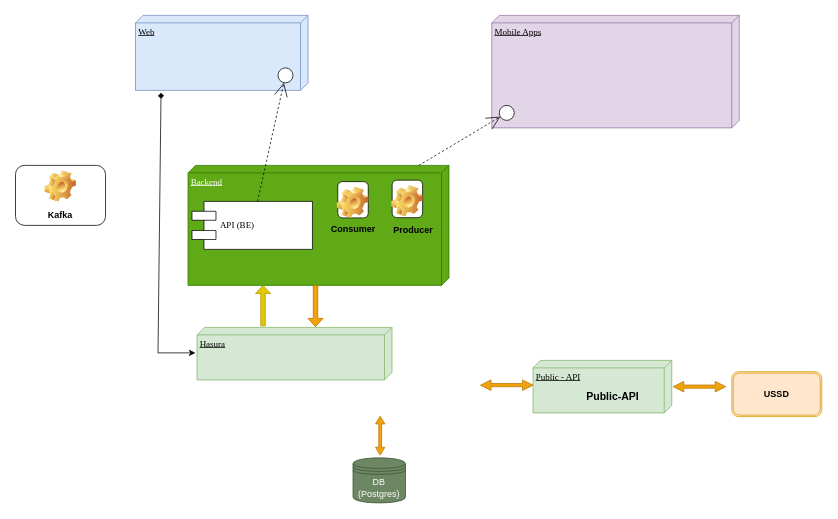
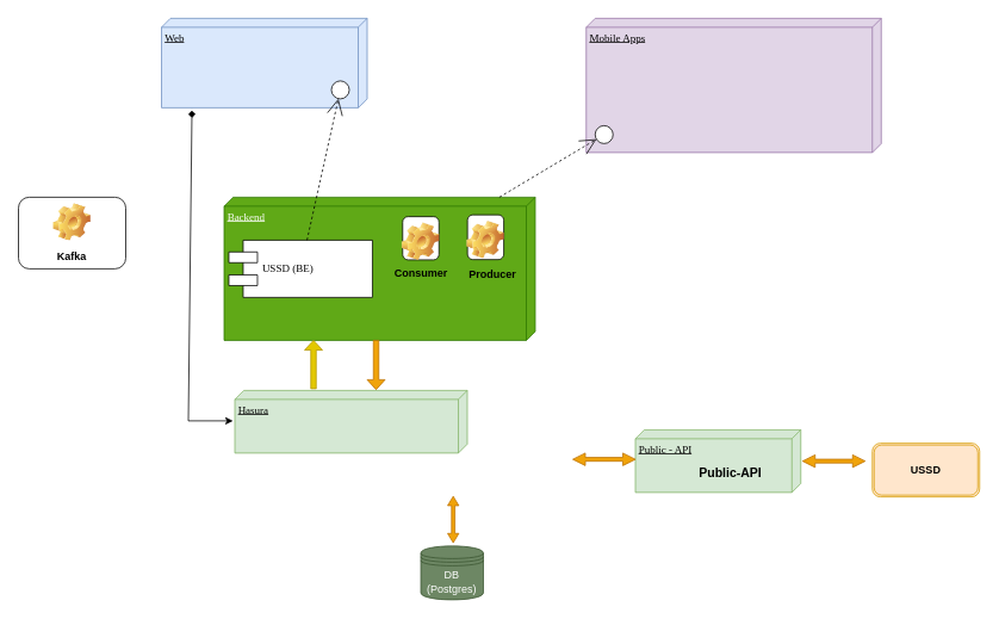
  <mxCell id="0" />
  <mxCell id="1" parent="0" />
  <mxCell id="2" value="Web" style="verticalAlign=top;align=left;spacingTop=8;spacingLeft=2;spacingRight=12;shape=cube;size=10;direction=south;fontStyle=4;html=1;rounded=0;shadow=0;comic=0;labelBackgroundColor=none;strokeWidth=1;fontFamily=Verdana;fontSize=12;fillColor=#dae8fc;strokeColor=#6c8ebf;" parent="1" vertex="1"><mxGeometry x="180" y="20" width="230" height="100" as="geometry" /></mxCell>
  <mxCell id="3" value="Mobile Apps" style="verticalAlign=top;align=left;spacingTop=8;spacingLeft=2;spacingRight=12;shape=cube;size=10;direction=south;fontStyle=4;html=1;rounded=0;shadow=0;comic=0;labelBackgroundColor=none;strokeWidth=1;fontFamily=Verdana;fontSize=12;fillColor=#e1d5e7;strokeColor=#9673a6;" parent="1" vertex="1"><mxGeometry x="655" y="20" width="330" height="150" as="geometry" /></mxCell>
  <mxCell id="4" value="" style="ellipse;whiteSpace=wrap;html=1;rounded=0;shadow=0;comic=0;labelBackgroundColor=none;strokeWidth=1;fontFamily=Verdana;fontSize=12;align=center;" parent="1" vertex="1"><mxGeometry x="370" y="90" width="20" height="20" as="geometry" /></mxCell>
  <mxCell id="5" value="" style="ellipse;whiteSpace=wrap;html=1;rounded=0;shadow=0;comic=0;labelBackgroundColor=none;strokeWidth=1;fontFamily=Verdana;fontSize=12;align=center;" parent="1" vertex="1"><mxGeometry x="665" y="140" width="20" height="20" as="geometry" /></mxCell>
  <mxCell id="6" value="Hasura" style="verticalAlign=top;align=left;spacingTop=8;spacingLeft=2;spacingRight=12;shape=cube;size=10;direction=south;fontStyle=4;html=1;rounded=0;shadow=0;comic=0;labelBackgroundColor=none;strokeWidth=1;fontFamily=Verdana;fontSize=12;fillColor=#d5e8d4;strokeColor=#82b366;" parent="1" vertex="1"><mxGeometry x="262" y="436" width="260" height="70" as="geometry" /></mxCell>
  <mxCell id="7" value="DB (Postgres)" style="shape=datastore;whiteSpace=wrap;html=1;fillColor=#6d8764;fontColor=#ffffff;strokeColor=#3A5431;" parent="1" vertex="1"><mxGeometry x="470" y="610" width="70" height="60" as="geometry" /></mxCell>
  <mxCell id="8" value="" style="group" parent="1" vertex="1" connectable="0"><mxGeometry x="250" y="220" width="348" height="160" as="geometry" /></mxCell>
  <mxCell id="9" value="Backend" style="verticalAlign=top;align=left;spacingTop=8;spacingLeft=2;spacingRight=12;shape=cube;size=10;direction=south;fontStyle=4;html=1;rounded=0;shadow=0;comic=0;labelBackgroundColor=none;strokeWidth=1;fontFamily=Verdana;fontSize=12;fillColor=#60a917;strokeColor=#2D7600;fontColor=#ffffff;" parent="8" vertex="1"><mxGeometry width="348" height="160" as="geometry" /></mxCell>
- <mxCell id="10" value="API (BE)" style="shape=component;align=left;spacingLeft=36;rounded=0;shadow=0;comic=0;labelBackgroundColor=none;strokeWidth=1;fontFamily=Verdana;fontSize=12;html=1;" parent="8" vertex="1"><mxGeometry x="5.308" y="48" width="160.615" height="64" as="geometry" /></mxCell>
+ <mxCell id="10" value="USSD (BE)" style="shape=component;align=left;spacingLeft=36;rounded=0;shadow=0;comic=0;labelBackgroundColor=none;strokeWidth=1;fontFamily=Verdana;fontSize=12;html=1;" parent="8" vertex="1"><mxGeometry x="5.308" y="48" width="160.615" height="64" as="geometry" /></mxCell>
  <mxCell id="11" value="" style="group" vertex="1" connectable="0" parent="8"><mxGeometry x="260" y="19.69" width="65" height="80.31" as="geometry" /></mxCell>
  <mxCell id="12" value="" style="label;whiteSpace=wrap;html=1;align=center;verticalAlign=bottom;spacingLeft=0;spacingBottom=4;imageAlign=center;imageVerticalAlign=top;image=img/clipart/Gear_128x128.png" vertex="1" parent="11"><mxGeometry x="12.19" width="40.63" height="50" as="geometry" /></mxCell>
  <mxCell id="13" value="&lt;b&gt;Producer&lt;/b&gt;" style="text;html=1;align=center;verticalAlign=middle;resizable=0;points=[];autosize=1;strokeColor=none;fillColor=none;" vertex="1" parent="11"><mxGeometry y="52.617" width="80" height="30" as="geometry" /></mxCell>
  <mxCell id="14" value="" style="group" vertex="1" connectable="0" parent="8"><mxGeometry x="180" y="21.69" width="80" height="78.314" as="geometry" /></mxCell>
  <mxCell id="15" value="" style="label;whiteSpace=wrap;html=1;align=center;verticalAlign=bottom;spacingLeft=0;spacingBottom=4;imageAlign=center;imageVerticalAlign=top;image=img/clipart/Gear_128x128.png" vertex="1" parent="14"><mxGeometry x="19.69" width="40.63" height="48.31" as="geometry" /></mxCell>
  <mxCell id="16" value="&lt;b&gt;Consumer&lt;/b&gt;" style="text;html=1;align=center;verticalAlign=middle;resizable=0;points=[];autosize=1;strokeColor=none;fillColor=none;" vertex="1" parent="14"><mxGeometry y="48.314" width="80" height="30" as="geometry" /></mxCell>
  <mxCell id="17" value="" style="group" parent="1" vertex="1" connectable="0"><mxGeometry x="710" y="480" width="185" height="70" as="geometry" /></mxCell>
  <mxCell id="18" value="Public - API" style="verticalAlign=top;align=left;spacingTop=8;spacingLeft=2;spacingRight=12;shape=cube;size=10;direction=south;fontStyle=4;html=1;rounded=0;shadow=0;comic=0;labelBackgroundColor=none;strokeWidth=1;fontFamily=Verdana;fontSize=12;fillColor=#d5e8d4;strokeColor=#82b366;" parent="17" vertex="1"><mxGeometry width="185" height="70" as="geometry" /></mxCell>
  <mxCell id="19" value="&lt;font style=&quot;font-size: 14px;&quot;&gt;Public-API&lt;/font&gt;" style="text;strokeColor=none;fillColor=none;html=1;fontSize=24;fontStyle=1;verticalAlign=middle;align=center;" parent="17" vertex="1"><mxGeometry x="61.667" y="25" width="88.095" height="40" as="geometry" /></mxCell>
  <mxCell id="20" value="" style="shape=singleArrow;direction=north;whiteSpace=wrap;html=1;fillColor=#e3c800;fontColor=#000000;strokeColor=#B09500;" parent="1" vertex="1"><mxGeometry x="340" y="380" width="20" height="54" as="geometry" /></mxCell>
  <mxCell id="21" value="" style="shape=singleArrow;direction=south;whiteSpace=wrap;html=1;fillColor=#f0a30a;fontColor=#000000;strokeColor=#BD7000;" parent="1" vertex="1"><mxGeometry x="410" y="380" width="20" height="55" as="geometry" /></mxCell>
  <mxCell id="22" value="" style="shape=doubleArrow;whiteSpace=wrap;html=1;fillColor=#f0a30a;fontColor=#000000;strokeColor=#BD7000;" parent="1" vertex="1"><mxGeometry x="640" y="506" width="70" height="14" as="geometry" /></mxCell>
  <mxCell id="23" value="" style="shape=doubleArrow;whiteSpace=wrap;html=1;fillColor=#f0a30a;fontColor=#000000;strokeColor=#BD7000;rotation=90;" parent="1" vertex="1"><mxGeometry x="480.32" y="574.06" width="51.88" height="12.5" as="geometry" /></mxCell>
  <mxCell id="24" value="&lt;b&gt;USSD&lt;/b&gt;" style="shape=ext;double=1;rounded=1;whiteSpace=wrap;html=1;fillColor=#ffe6cc;strokeColor=#d79b00;" parent="1" vertex="1"><mxGeometry x="975" y="495" width="120" height="60" as="geometry" /></mxCell>
  <mxCell id="25" value="" style="shape=doubleArrow;whiteSpace=wrap;html=1;fillColor=#f0a30a;fontColor=#000000;strokeColor=#BD7000;" parent="1" vertex="1"><mxGeometry x="897" y="508" width="70" height="14" as="geometry" /></mxCell>
  <mxCell id="26" value="Kafka" style="label;whiteSpace=wrap;html=1;align=center;verticalAlign=bottom;spacingLeft=0;spacingBottom=4;imageAlign=center;imageVerticalAlign=top;image=img/clipart/Gear_128x128.png" parent="1" vertex="1"><mxGeometry x="20" y="220" width="120" height="80" as="geometry" /></mxCell>
  <mxCell id="27" value="" style="endArrow=diamond;startArrow=classic;html=1;rounded=0;entryX=1.03;entryY=0.852;entryDx=0;entryDy=0;entryPerimeter=0;exitX=0.486;exitY=1.008;exitDx=0;exitDy=0;exitPerimeter=0;" parent="1" source="6" target="2" edge="1"><mxGeometry width="50" height="50" relative="1" as="geometry"><mxPoint x="214" y="470" as="sourcePoint" /><mxPoint x="190" y="240" as="targetPoint" /><Array as="points"><mxPoint x="210" y="470" /></Array></mxGeometry></mxCell>
  <mxCell id="28" style="edgeStyle=none;rounded=0;html=1;dashed=1;labelBackgroundColor=none;startArrow=none;startFill=0;startSize=8;endArrow=open;endFill=0;endSize=16;fontFamily=Verdana;fontSize=12;" parent="1" source="10" target="4" edge="1"><mxGeometry relative="1" as="geometry" /></mxCell>
  <mxCell id="29" style="edgeStyle=none;rounded=0;html=1;dashed=1;labelBackgroundColor=none;startArrow=none;startFill=0;startSize=8;endArrow=open;endFill=0;endSize=16;fontFamily=Verdana;fontSize=12;" parent="1" source="9" target="5" edge="1"><mxGeometry relative="1" as="geometry" /></mxCell>
